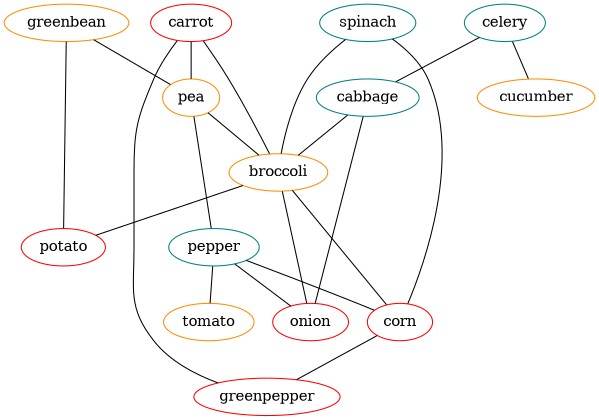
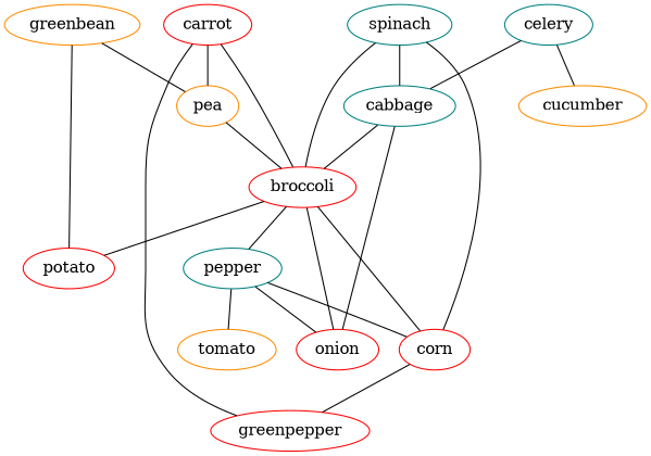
  strict graph {
    node [color=darkorange]
    edge [weight=1]
    greenbean
    pea
    potato [color=red]
    carrot [color=red]
-   broccoli
+   broccoli [color=red]
    greenpepper [color=red]
    pepper [color=teal]
    onion [color=red]
    spinach [color=teal]
    corn [color=red]
    cabbage [color=teal]
    celery [color=teal]
    cucumber
    tomato
    greenbean -- pea
    greenbean -- potato
    pea -- broccoli
-   pea -- pepper
+   broccoli -- pepper
    carrot -- pea
    carrot -- broccoli
    carrot -- greenpepper
    broccoli -- potato
    broccoli -- onion
    pepper -- onion
    pepper -- corn
    pepper -- tomato
    spinach -- broccoli
    spinach -- corn
+   spinach -- cabbage
    corn -- broccoli
    corn -- greenpepper
    cabbage -- broccoli
    cabbage -- onion
    celery -- cabbage
    celery -- cucumber
  }
